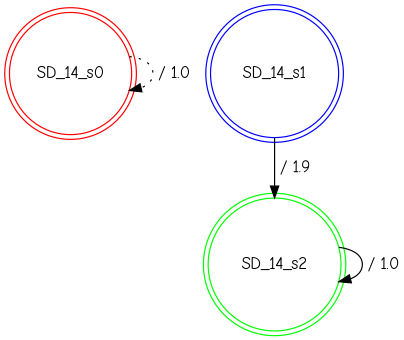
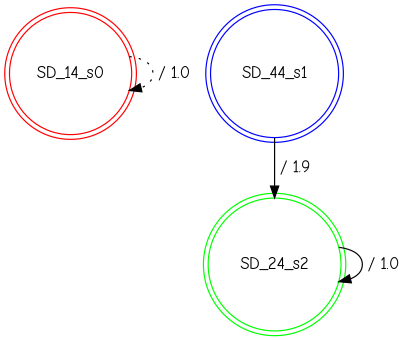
  digraph {
    fontname="Comic Neue"
    node [fontname="Comic Neue" shape=doublecircle]
    edge [fontname="Comic Neue"]
    n1 [color=red label=SD_14_s0]
-   n2 [color=blue label=SD_14_s1]
-   n3 [color=green label=SD_14_s2]
+   n2 [color=blue label=SD_44_s1]
+   n3 [color=green label=SD_24_s2]
    n1 -> n1 [label=" / 1.0" style=dotted]
    n2 -> n3 [label=" / 1.9"]
    n3 -> n3 [label=" / 1.0"]
  }
